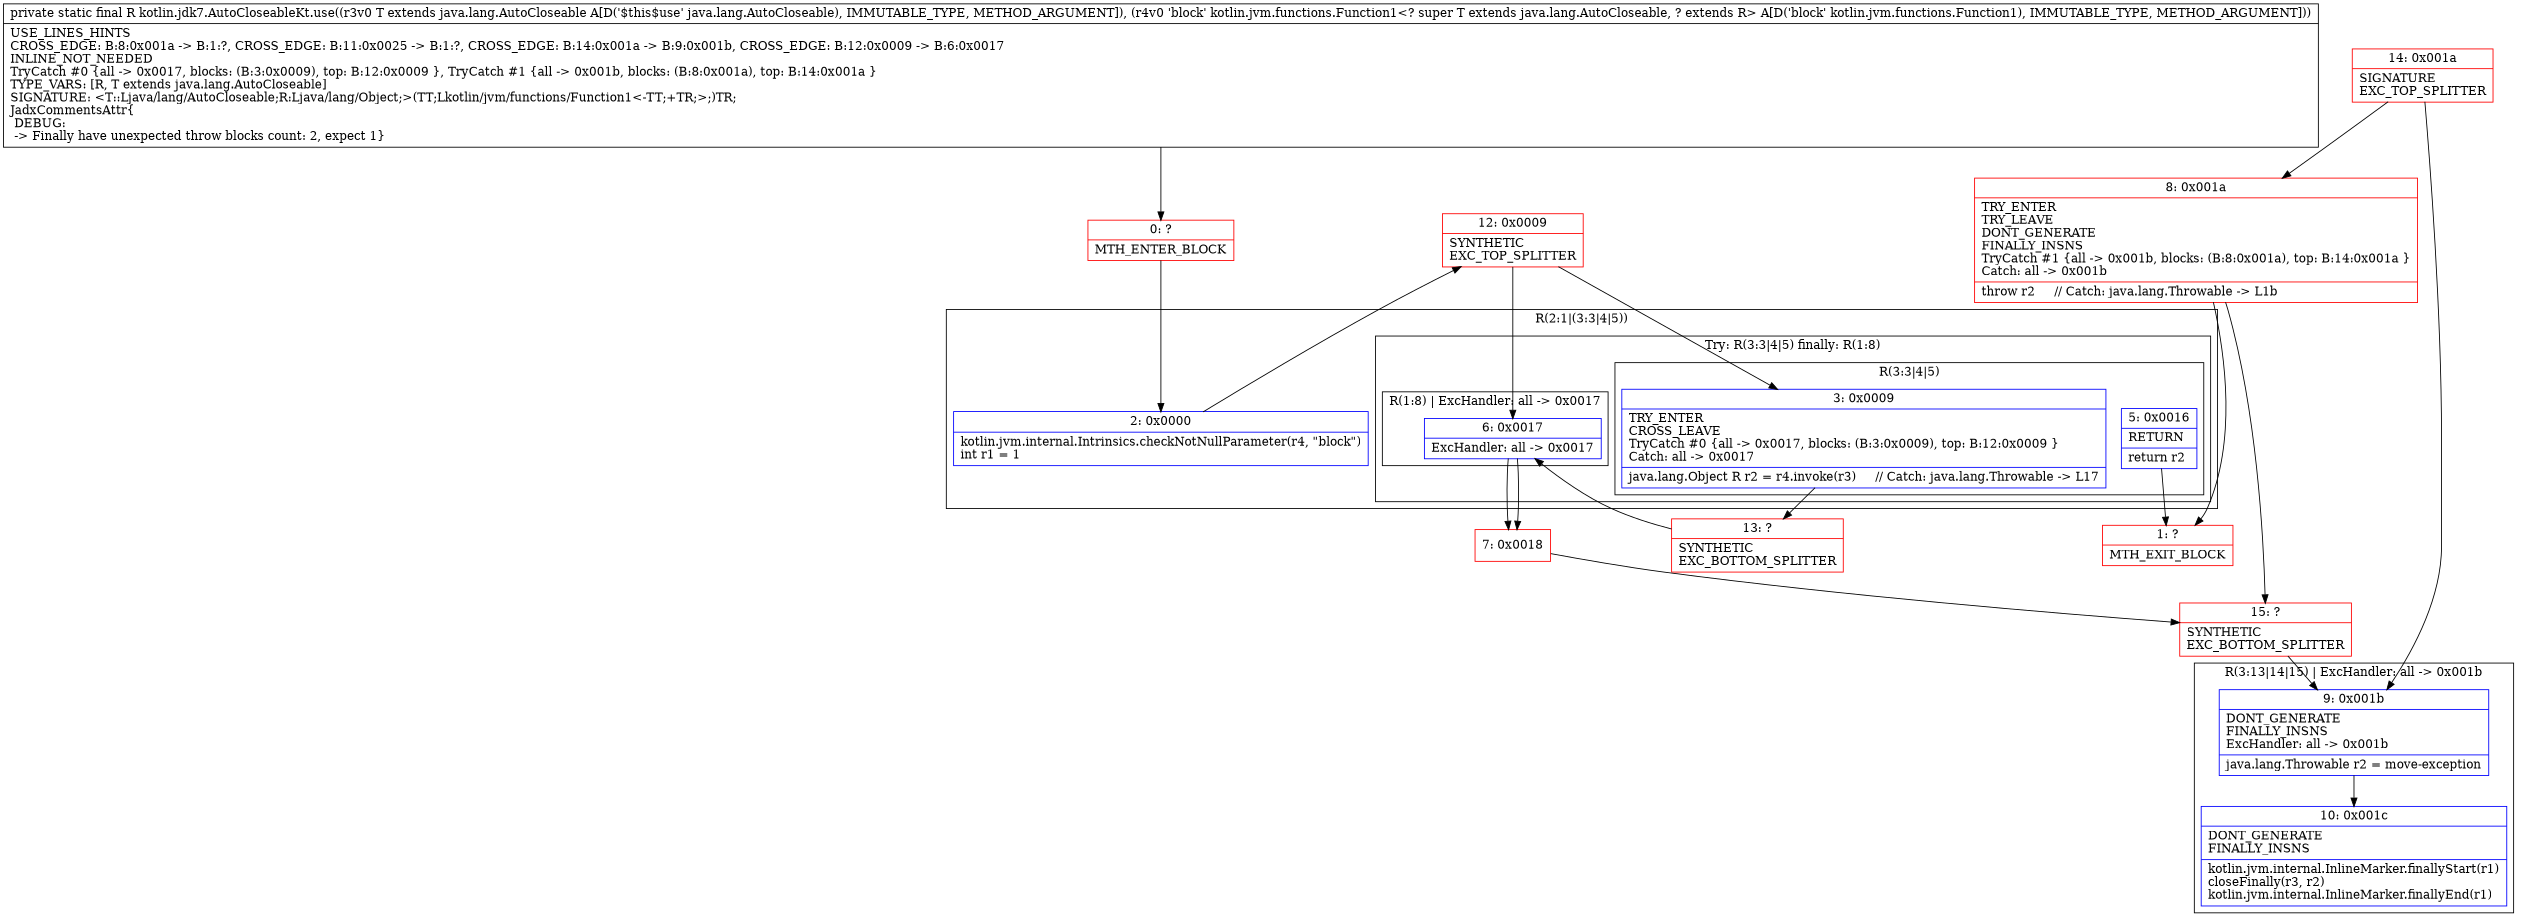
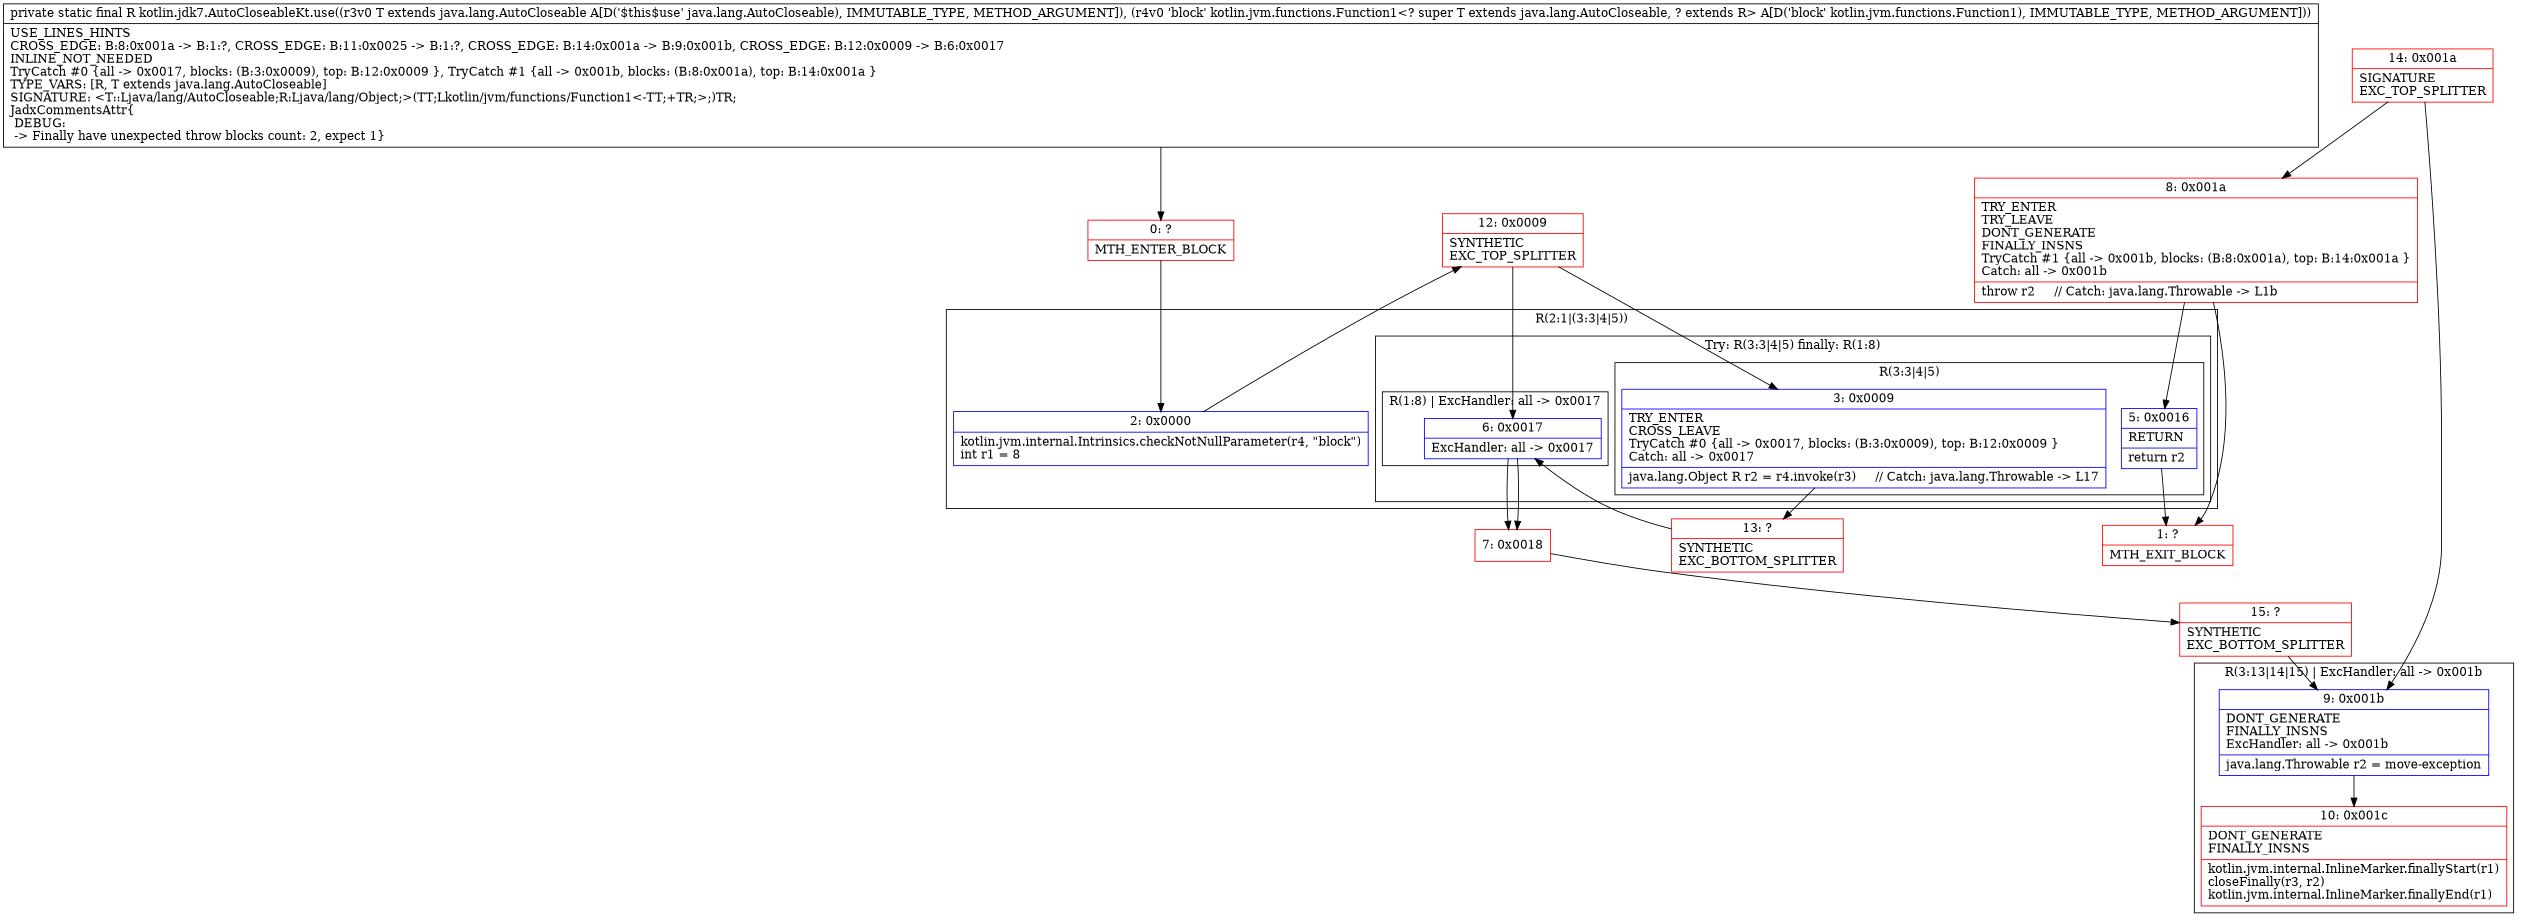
  digraph {
    node [color=red shape=record]
    n1 [color=blue label="{3\:\ 0x0009|TRY_ENTER\lCROSS_LEAVE\lTryCatch #0 \{all \-\> 0x0017, blocks: (B:3:0x0009), top: B:12:0x0009 \}\lCatch: all \-\> 0x0017\l|java.lang.Object R r2 = r4.invoke(r3)     \/\/ Catch: java.lang.Throwable \-\> L17\l}"]
    n2 [color=blue label="{5\:\ 0x0016|RETURN\l|return r2\l}"]
    n3 [color=blue label="{6\:\ 0x0017|ExcHandler: all \-\> 0x0017\l}"]
-   n4 [color=blue label="{2\:\ 0x0000|kotlin.jvm.internal.Intrinsics.checkNotNullParameter(r4, \"block\")\lint r1 = 1\l}"]
+   n4 [color=blue label="{2\:\ 0x0000|kotlin.jvm.internal.Intrinsics.checkNotNullParameter(r4, \"block\")\lint r1 = 8\l}"]
    n5 [color=blue label="{9\:\ 0x001b|DONT_GENERATE\lFINALLY_INSNS\lExcHandler: all \-\> 0x001b\l|java.lang.Throwable r2 = move\-exception\l}"]
-   n6 [color=blue label="{10\:\ 0x001c|DONT_GENERATE\lFINALLY_INSNS\l|kotlin.jvm.internal.InlineMarker.finallyStart(r1)\lcloseFinally(r3, r2)\lkotlin.jvm.internal.InlineMarker.finallyEnd(r1)\l}"]
+   n6 [label="{10\:\ 0x001c|DONT_GENERATE\lFINALLY_INSNS\l|kotlin.jvm.internal.InlineMarker.finallyStart(r1)\lcloseFinally(r3, r2)\lkotlin.jvm.internal.InlineMarker.finallyEnd(r1)\l}"]
    n7 [label="{13\:\ ?|SYNTHETIC\lEXC_BOTTOM_SPLITTER\l}"]
    n8 [label="{1\:\ ?|MTH_EXIT_BLOCK\l}"]
    n9 [label="{7\:\ 0x0018}"]
    n10 [label="{12\:\ 0x0009|SYNTHETIC\lEXC_TOP_SPLITTER\l}"]
    n11 [label="{15\:\ ?|SYNTHETIC\lEXC_BOTTOM_SPLITTER\l}"]
    n12 [label="{0\:\ ?|MTH_ENTER_BLOCK\l}"]
    n13 [label="{14\:\ 0x001a|SIGNATURE\lEXC_TOP_SPLITTER\l}"]
    n14 [label="{8\:\ 0x001a|TRY_ENTER\lTRY_LEAVE\lDONT_GENERATE\lFINALLY_INSNS\lTryCatch #1 \{all \-\> 0x001b, blocks: (B:8:0x001a), top: B:14:0x001a \}\lCatch: all \-\> 0x001b\l|throw r2     \/\/ Catch: java.lang.Throwable \-\> L1b\l}"]
    n15 [label="{private static final R kotlin.jdk7.AutoCloseableKt.use((r3v0 T extends java.lang.AutoCloseable A[D('$this$use' java.lang.AutoCloseable), IMMUTABLE_TYPE, METHOD_ARGUMENT]), (r4v0 'block' kotlin.jvm.functions.Function1\<? super T extends java.lang.AutoCloseable, ? extends R\> A[D('block' kotlin.jvm.functions.Function1), IMMUTABLE_TYPE, METHOD_ARGUMENT]))  | USE_LINES_HINTS\lCROSS_EDGE: B:8:0x001a \-\> B:1:?, CROSS_EDGE: B:11:0x0025 \-\> B:1:?, CROSS_EDGE: B:14:0x001a \-\> B:9:0x001b, CROSS_EDGE: B:12:0x0009 \-\> B:6:0x0017\lINLINE_NOT_NEEDED\lTryCatch #0 \{all \-\> 0x0017, blocks: (B:3:0x0009), top: B:12:0x0009 \}, TryCatch #1 \{all \-\> 0x001b, blocks: (B:8:0x001a), top: B:14:0x001a \}\lTYPE_VARS: [R, T extends java.lang.AutoCloseable]\lSIGNATURE: \<T::Ljava\/lang\/AutoCloseable;R:Ljava\/lang\/Object;\>(TT;Lkotlin\/jvm\/functions\/Function1\<\-TT;+TR;\>;)TR;\lJadxCommentsAttr\{\l DEBUG: \l \-\> Finally have unexpected throw blocks count: 2, expect 1\}\l}" color=""]
    subgraph cluster_1 {
      label="R(2:1|(3:3|4|5))"
      n4
      subgraph cluster_2 {
        label="Try: R(3:3|4|5) finally: R(1:8)"
        subgraph cluster_3 {
          label="R(3:3|4|5)"
          n1
          n2
        }
        subgraph cluster_4 {
          label="R(1:8) | ExcHandler: all \-\> 0x0017\l"
          n3
        }
      }
    }
    subgraph cluster_5 {
      label="R(1:8) | ExcHandler: all \-\> 0x0017\l"
    }
    subgraph cluster_6 {
      label="R(3:13|14|15) | ExcHandler: all \-\> 0x001b\l"
      n5
      n6
    }
    n1 -> n7
    n2 -> n8
    n3 -> n9
    n3 -> n9
    n4 -> n10
    n5 -> n6
    n7 -> n3
    n9 -> n11
    n10 -> n1
    n10 -> n3
    n11 -> n5
    n12 -> n4
    n13 -> n5
    n13 -> n14
    n14 -> n8
-   n14 -> n11
+   n14 -> n2
    n15 -> n12
  }
